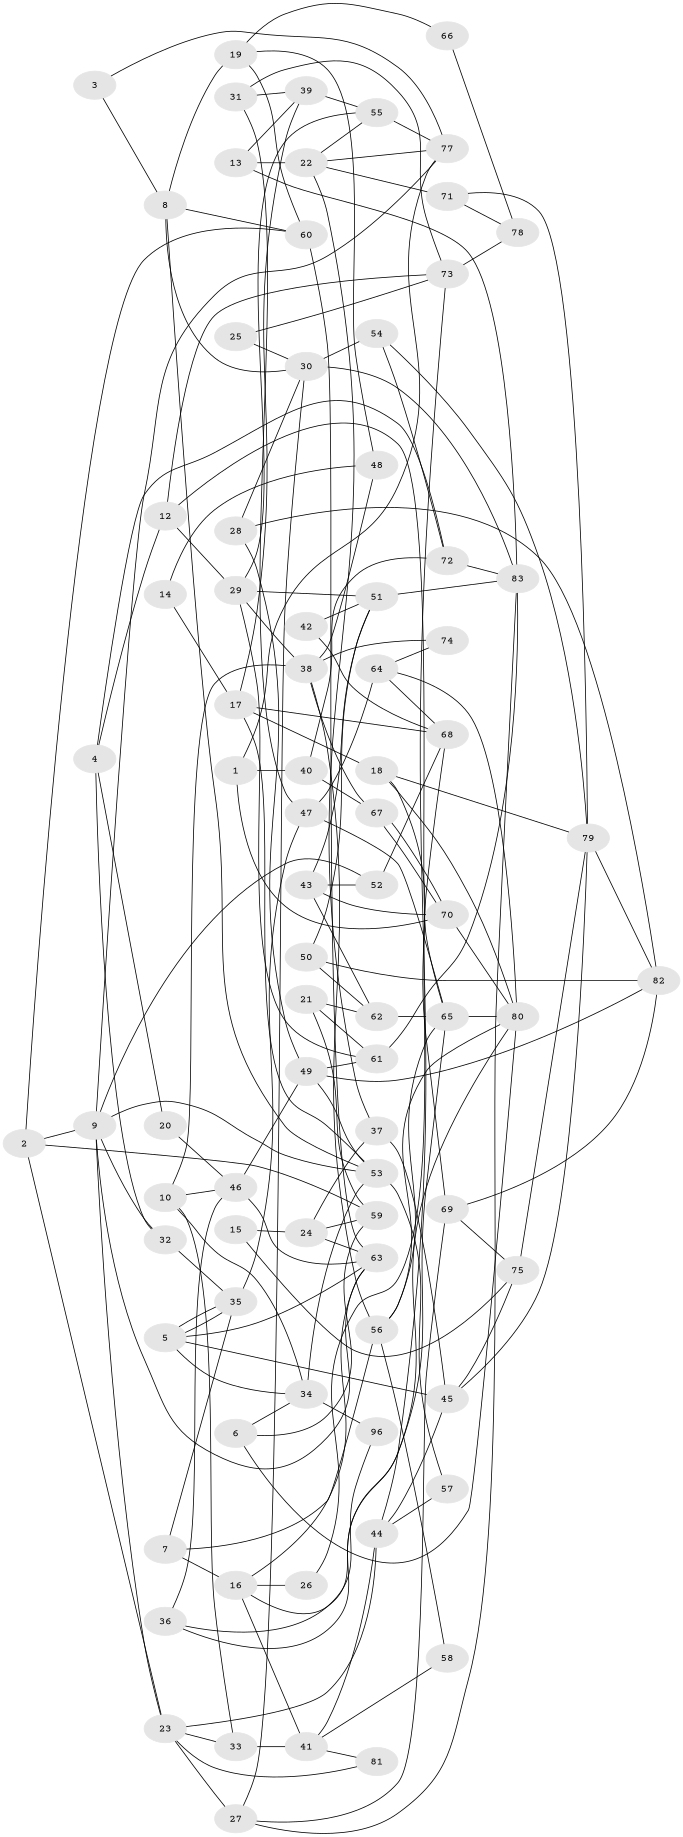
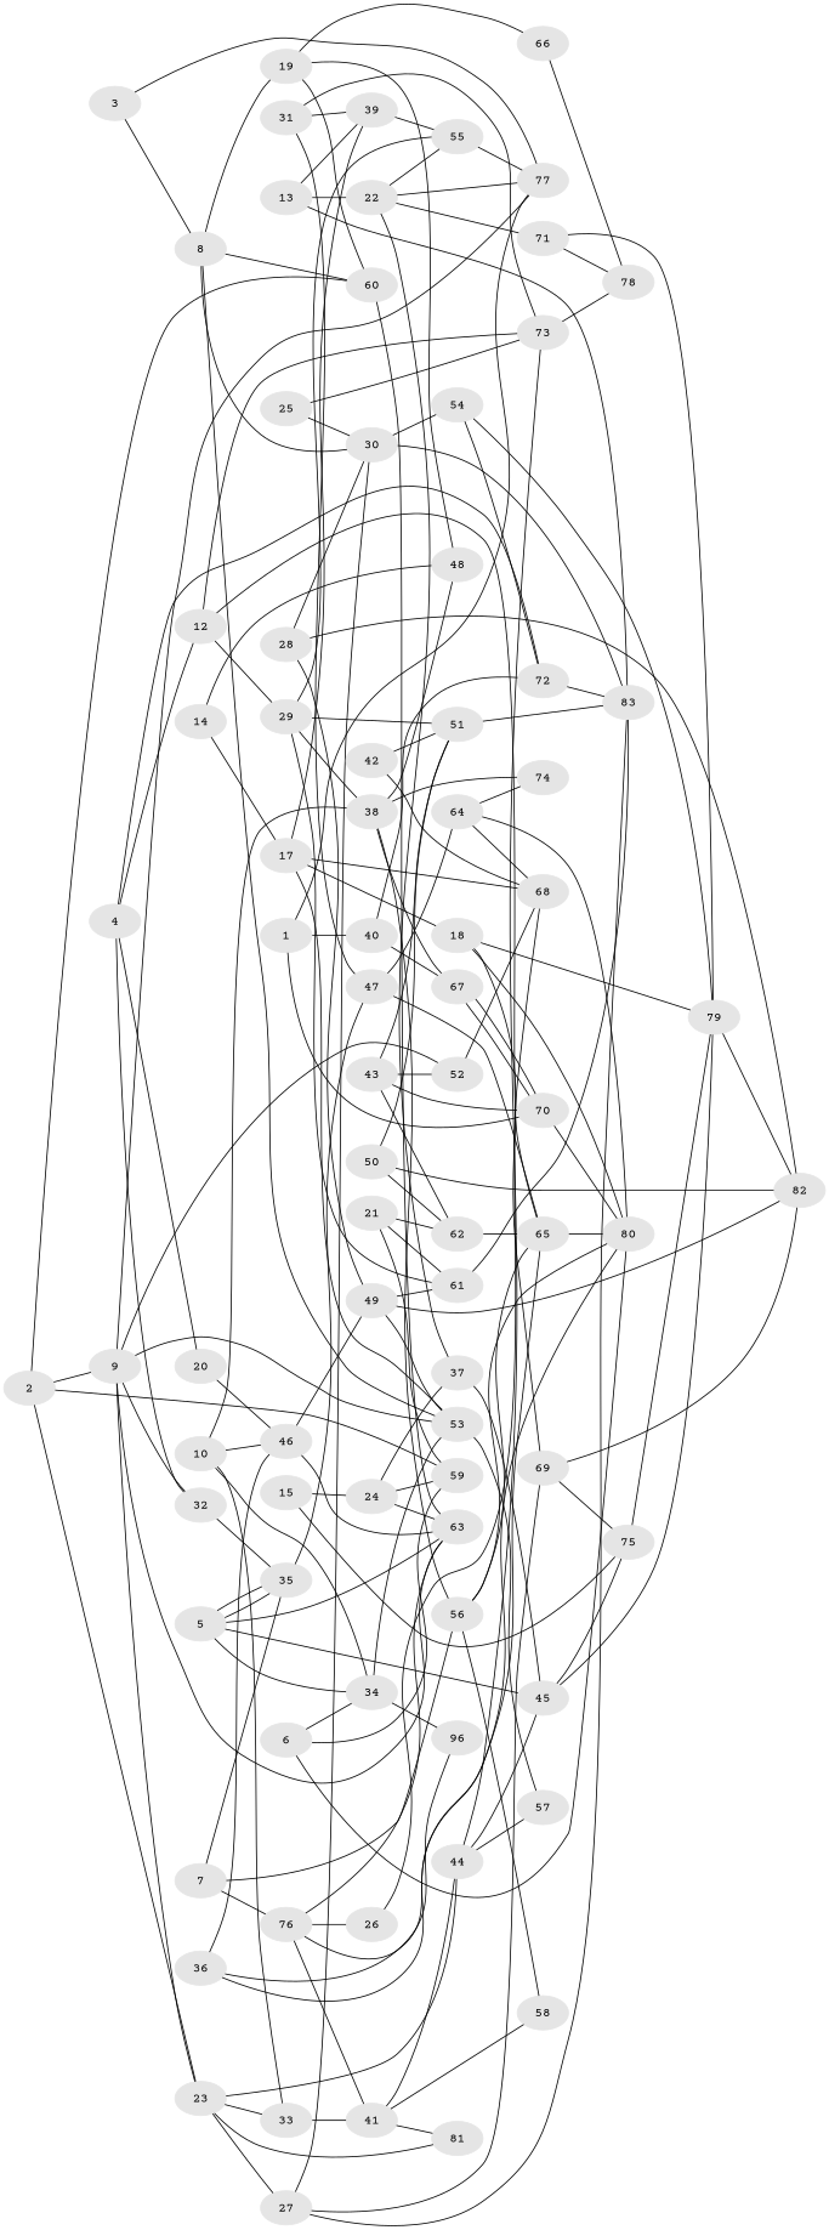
  graph {
    fontname="Courier Prime"
    rankdir=LR
    node [color=gray90 fontname="Courier Prime" style=filled]
    edge [fontname="Courier Prime"]
    1
    40
    70
    77
    72
    67
    80
    2
    9
    23
    59
    60
    32
    63
    53
    52
    33
    44
    27
    81
    3
    8
    19
    30
    4
    12
    20
    29
    65
    73
    46
    35
    83
    5
    34
    45
    n37 [label=96]
    47
    75
    79
    6
    7
-   16
+   16 [label=76]
    56
    26
    41
    58
    48
    66
    54
    57
    68
    10
    38
    74
    49
    61
    55
    51
    78
    13
    22
    39
    37
    71
    14
    17
    18
    15
    24
    69
    82
    21
    62
    25
    28
    31
    64
    36
    42
    43
    50
    1 -- 40
    1 -- 70
    1 -- 77
    40 -- 72
    40 -- 67
    70 -- 80
    72 -- 83
    67 -- 70
    67 -- 70
    2 -- 9
    2 -- 23
    2 -- 59
    2 -- 60
    9 -- 77
    9 -- 23
    9 -- 32
    9 -- 63
    9 -- 53
    9 -- 52
    23 -- 33
    23 -- 44
    23 -- 27
    23 -- 81
    60 -- 63
    32 -- 35
    53 -- 57
    52 -- 68
    33 -- 41
    44 -- 73
    44 -- 45
    44 -- 57
    27 -- 30
    27 -- 83
    27 -- 69
    3 -- 77
    3 -- 8
    8 -- 60
    8 -- 53
    8 -- 19
    8 -- 30
    19 -- 60
    19 -- 48
    19 -- 66
    30 -- 83
    30 -- 54
    4 -- 72
    4 -- 32
    4 -- 12
    4 -- 20
    12 -- 29
    12 -- 65
    12 -- 73
    20 -- 46
    29 -- 38
    29 -- 61
    29 -- 55
    29 -- 51
    65 -- 80
    73 -- 78
    46 -- 63
    46 -- 49
    35 -- 47
    5 -- 63
    5 -- 35
    5 -- 35
    5 -- 34
    5 -- 45
    34 -- 53
    34 -- n37
    45 -- 75
    45 -- 79
    47 -- 65
    47 -- 64
    75 -- 79
    79 -- 82
    6 -- 80
    6 -- 59
    6 -- 34
    7 -- 35
    7 -- 16
    7 -- 56
    16 -- 80
    16 -- 63
    16 -- 26
    16 -- 41
    56 -- 80
    56 -- 65
    56 -- 58
    26 -- 68
    41 -- 44
    41 -- 81
    41 -- 58
    66 -- 78
    54 -- 72
    54 -- 79
    10 -- 33
    10 -- 46
    10 -- 34
    10 -- 38
    38 -- 67
    38 -- 56
    38 -- 48
    38 -- 74
    49 -- 53
    49 -- 61
    49 -- 82
    61 -- 83
    55 -- 77
    51 -- 83
    13 -- 83
    13 -- 22
    13 -- 39
    22 -- 77
    22 -- 55
    22 -- 37
    22 -- 71
    39 -- 55
    37 -- 45
    71 -- 79
    71 -- 78
    14 -- 48
    14 -- 17
    17 -- 53
    17 -- 68
    17 -- 39
    17 -- 18
    18 -- 80
    18 -- 79
    18 -- 69
    15 -- 75
    15 -- 24
    24 -- 59
    24 -- 63
    24 -- 37
    69 -- 75
    69 -- 82
    21 -- 59
    21 -- 61
    21 -- 62
    62 -- 65
    25 -- 30
    25 -- 73
    28 -- 30
    28 -- 49
    28 -- 82
    31 -- 73
    31 -- 47
    31 -- 39
    64 -- 80
    64 -- 68
    64 -- 74
    36 -- 65
    36 -- 46
    36 -- n37
    42 -- 68
    42 -- 51
    43 -- 70
    43 -- 52
    43 -- 51
    43 -- 62
    50 -- 51
    50 -- 82
    50 -- 62
  }
